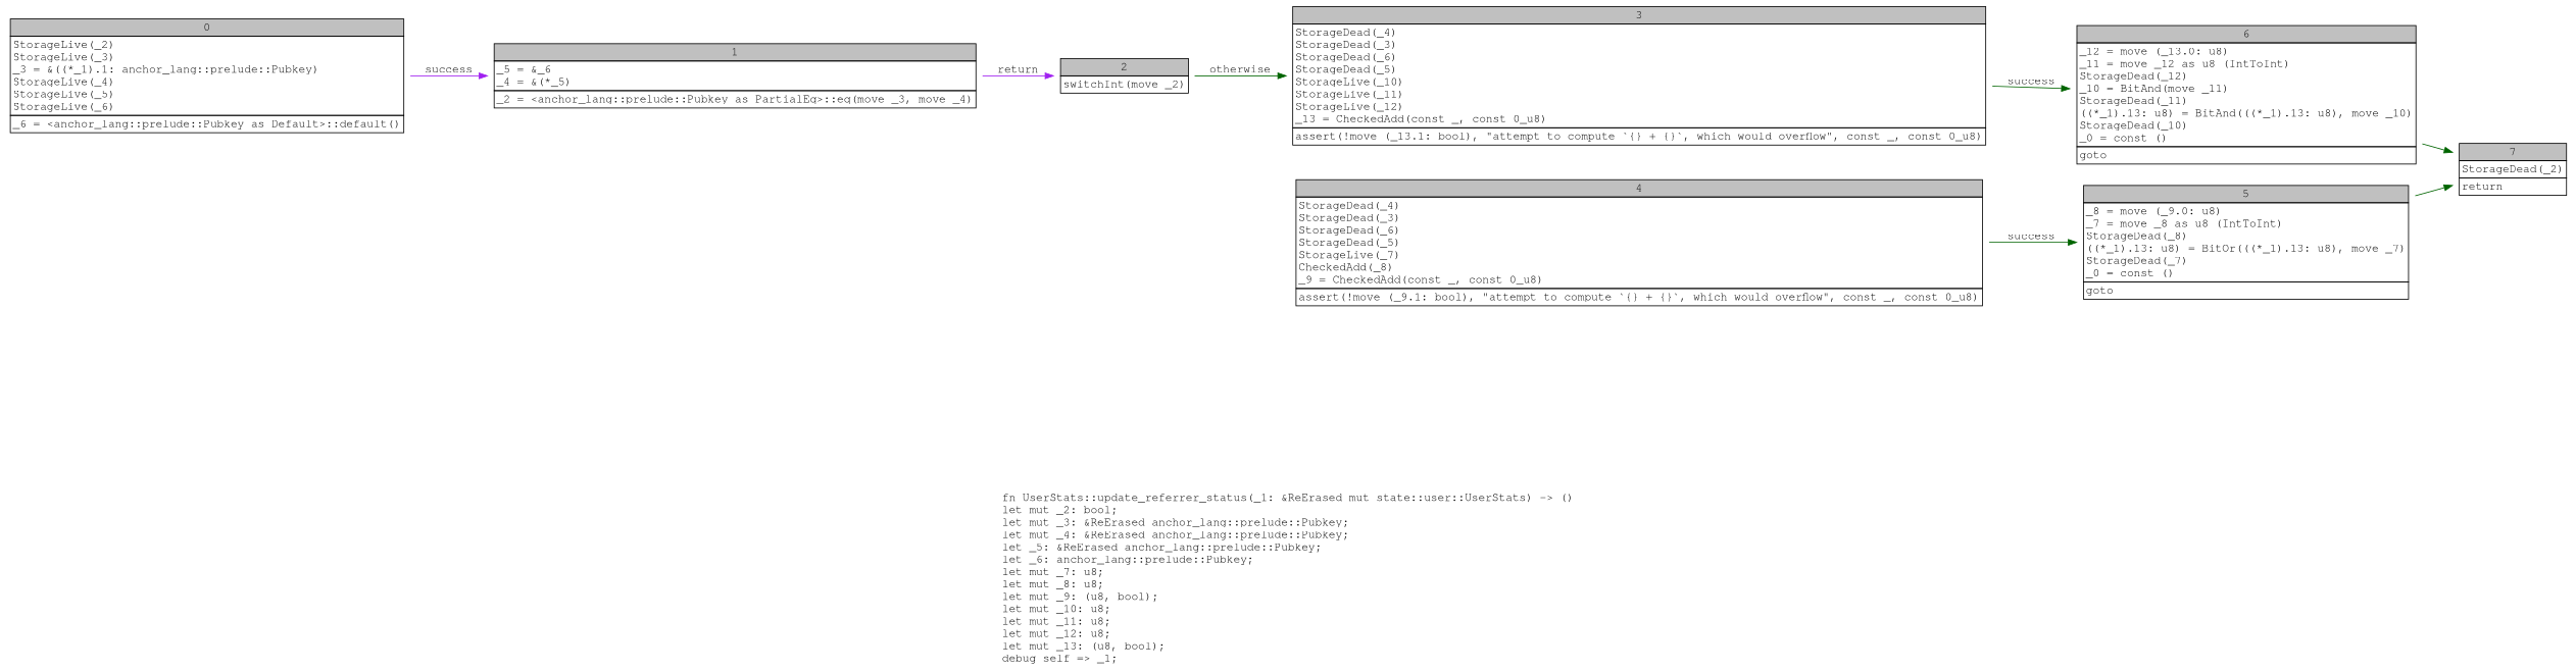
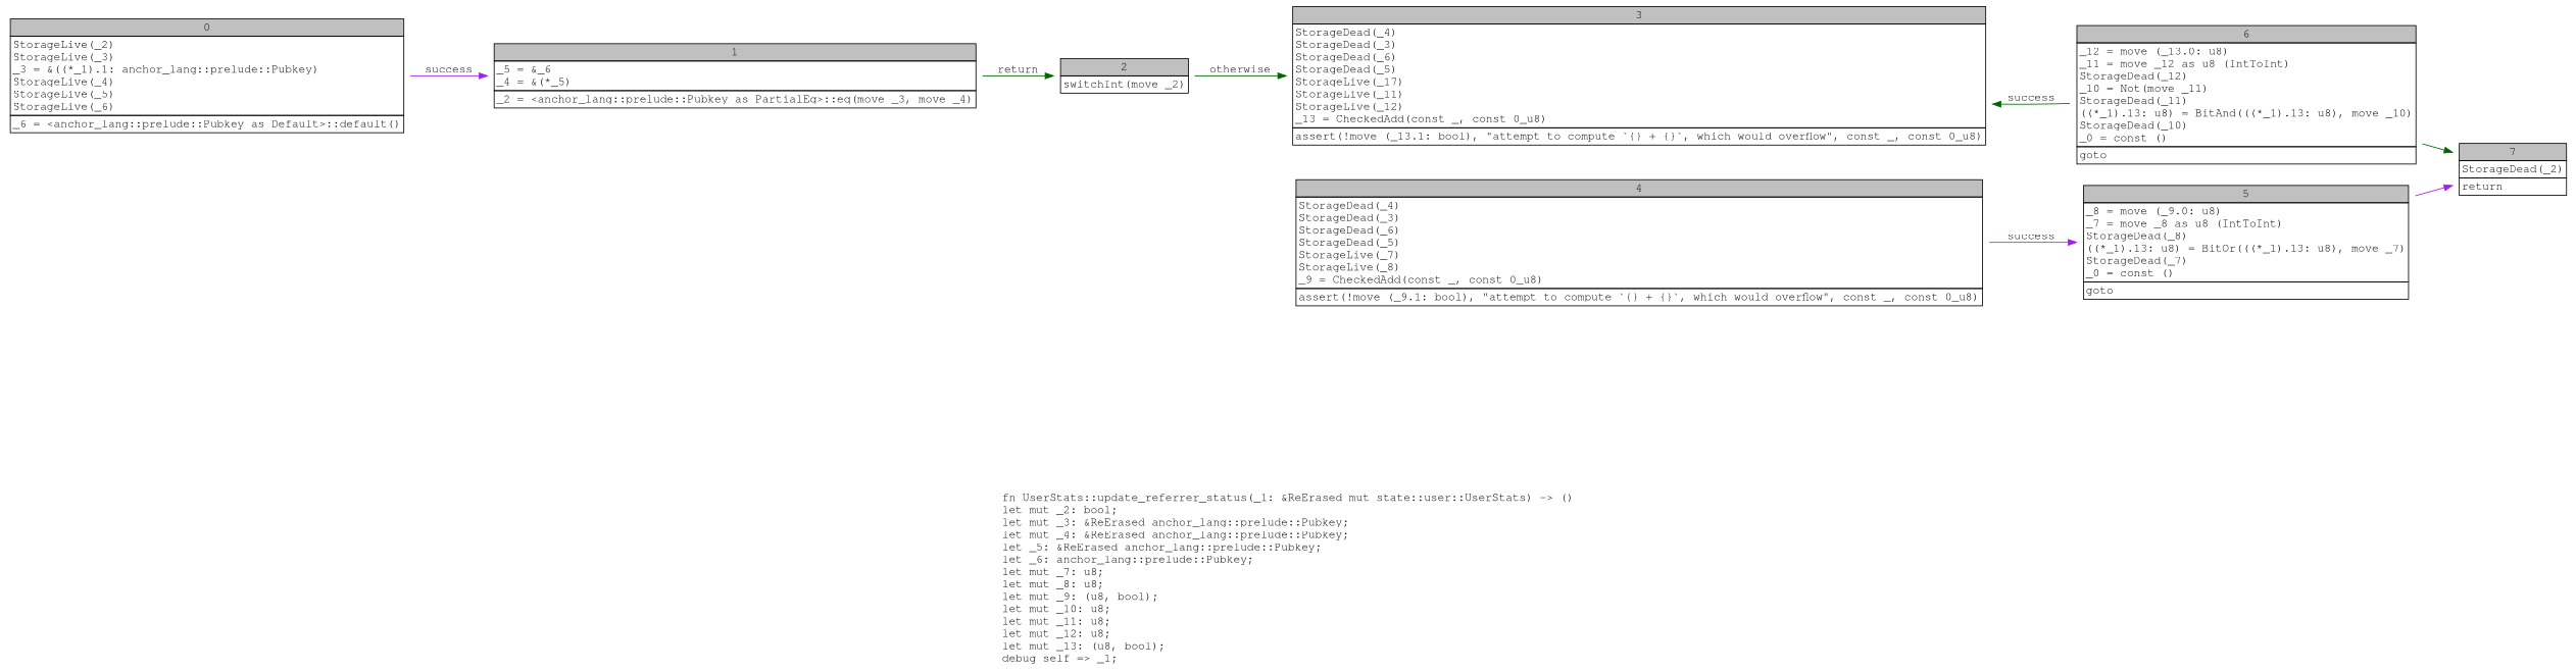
  digraph {
    fontname="Courier, monospace"
    label=<fn UserStats::update_referrer_status(_1: &amp;ReErased mut state::user::UserStats) -&gt; ()<br align="left"/>let mut _2: bool;<br align="left"/>let mut _3: &amp;ReErased anchor_lang::prelude::Pubkey;<br align="left"/>let mut _4: &amp;ReErased anchor_lang::prelude::Pubkey;<br align="left"/>let _5: &amp;ReErased anchor_lang::prelude::Pubkey;<br align="left"/>let _6: anchor_lang::prelude::Pubkey;<br align="left"/>let mut _7: u8;<br align="left"/>let mut _8: u8;<br align="left"/>let mut _9: (u8, bool);<br align="left"/>let mut _10: u8;<br align="left"/>let mut _11: u8;<br align="left"/>let mut _12: u8;<br align="left"/>let mut _13: (u8, bool);<br align="left"/>debug self =&gt; _1;<br align="left"/>>
    rankdir=LR
    node [fontname="Courier, monospace" shape=none]
    edge [color=darkgreen fontname="Courier, monospace"]
    n1 [label=<<table border="0" cellborder="1" cellspacing="0"><tr><td bgcolor="gray" align="center" colspan="1">0</td></tr><tr><td align="left" balign="left">StorageLive(_2)<br/>StorageLive(_3)<br/>_3 = &amp;((*_1).1: anchor_lang::prelude::Pubkey)<br/>StorageLive(_4)<br/>StorageLive(_5)<br/>StorageLive(_6)<br/></td></tr><tr><td align="left">_6 = &lt;anchor_lang::prelude::Pubkey as Default&gt;::default()</td></tr></table>>]
    n2 [label=<<table border="0" cellborder="1" cellspacing="0"><tr><td bgcolor="gray" align="center" colspan="1">1</td></tr><tr><td align="left" balign="left">_5 = &amp;_6<br/>_4 = &amp;(*_5)<br/></td></tr><tr><td align="left">_2 = &lt;anchor_lang::prelude::Pubkey as PartialEq&gt;::eq(move _3, move _4)</td></tr></table>>]
    n3 [label=<<table border="0" cellborder="1" cellspacing="0"><tr><td bgcolor="gray" align="center" colspan="1">2</td></tr><tr><td align="left">switchInt(move _2)</td></tr></table>>]
-   n4 [label=<<table border="0" cellborder="1" cellspacing="0"><tr><td bgcolor="gray" align="center" colspan="1">3</td></tr><tr><td align="left" balign="left">StorageDead(_4)<br/>StorageDead(_3)<br/>StorageDead(_6)<br/>StorageDead(_5)<br/>StorageLive(_10)<br/>StorageLive(_11)<br/>StorageLive(_12)<br/>_13 = CheckedAdd(const _, const 0_u8)<br/></td></tr><tr><td align="left">assert(!move (_13.1: bool), &quot;attempt to compute `{} + {}`, which would overflow&quot;, const _, const 0_u8)</td></tr></table>>]
-   n5 [label=<<table border="0" cellborder="1" cellspacing="0"><tr><td bgcolor="gray" align="center" colspan="1">6</td></tr><tr><td align="left" balign="left">_12 = move (_13.0: u8)<br/>_11 = move _12 as u8 (IntToInt)<br/>StorageDead(_12)<br/>_10 = BitAnd(move _11)<br/>StorageDead(_11)<br/>((*_1).13: u8) = BitAnd(((*_1).13: u8), move _10)<br/>StorageDead(_10)<br/>_0 = const ()<br/></td></tr><tr><td align="left">goto</td></tr></table>>]
-   n6 [label=<<table border="0" cellborder="1" cellspacing="0"><tr><td bgcolor="gray" align="center" colspan="1">4</td></tr><tr><td align="left" balign="left">StorageDead(_4)<br/>StorageDead(_3)<br/>StorageDead(_6)<br/>StorageDead(_5)<br/>StorageLive(_7)<br/>CheckedAdd(_8)<br/>_9 = CheckedAdd(const _, const 0_u8)<br/></td></tr><tr><td align="left">assert(!move (_9.1: bool), &quot;attempt to compute `{} + {}`, which would overflow&quot;, const _, const 0_u8)</td></tr></table>>]
+   n4 [label=<<table border="0" cellborder="1" cellspacing="0"><tr><td bgcolor="gray" align="center" colspan="1">3</td></tr><tr><td align="left" balign="left">StorageDead(_4)<br/>StorageDead(_3)<br/>StorageDead(_6)<br/>StorageDead(_5)<br/>StorageLive(_17)<br/>StorageLive(_11)<br/>StorageLive(_12)<br/>_13 = CheckedAdd(const _, const 0_u8)<br/></td></tr><tr><td align="left">assert(!move (_13.1: bool), &quot;attempt to compute `{} + {}`, which would overflow&quot;, const _, const 0_u8)</td></tr></table>>]
+   n5 [label=<<table border="0" cellborder="1" cellspacing="0"><tr><td bgcolor="gray" align="center" colspan="1">6</td></tr><tr><td align="left" balign="left">_12 = move (_13.0: u8)<br/>_11 = move _12 as u8 (IntToInt)<br/>StorageDead(_12)<br/>_10 = Not(move _11)<br/>StorageDead(_11)<br/>((*_1).13: u8) = BitAnd(((*_1).13: u8), move _10)<br/>StorageDead(_10)<br/>_0 = const ()<br/></td></tr><tr><td align="left">goto</td></tr></table>>]
+   n6 [label=<<table border="0" cellborder="1" cellspacing="0"><tr><td bgcolor="gray" align="center" colspan="1">4</td></tr><tr><td align="left" balign="left">StorageDead(_4)<br/>StorageDead(_3)<br/>StorageDead(_6)<br/>StorageDead(_5)<br/>StorageLive(_7)<br/>StorageLive(_8)<br/>_9 = CheckedAdd(const _, const 0_u8)<br/></td></tr><tr><td align="left">assert(!move (_9.1: bool), &quot;attempt to compute `{} + {}`, which would overflow&quot;, const _, const 0_u8)</td></tr></table>>]
    n7 [label=<<table border="0" cellborder="1" cellspacing="0"><tr><td bgcolor="gray" align="center" colspan="1">5</td></tr><tr><td align="left" balign="left">_8 = move (_9.0: u8)<br/>_7 = move _8 as u8 (IntToInt)<br/>StorageDead(_8)<br/>((*_1).13: u8) = BitOr(((*_1).13: u8), move _7)<br/>StorageDead(_7)<br/>_0 = const ()<br/></td></tr><tr><td align="left">goto</td></tr></table>>]
    n8 [label=<<table border="0" cellborder="1" cellspacing="0"><tr><td bgcolor="gray" align="center" colspan="1">7</td></tr><tr><td align="left" balign="left">StorageDead(_2)<br/></td></tr><tr><td align="left">return</td></tr></table>>]
    n1 -> n2 [color=purple label=success]
-   n2 -> n3 [color=purple label=return]
+   n2 -> n3 [label=return]
    n3 -> n4 [label=otherwise]
-   n4 -> n5 [label=success]
+   n5 -> n4 [label=success]
    n5 -> n8
-   n6 -> n7 [label=success]
-   n7 -> n8
+   n6 -> n7 [color=purple label=success]
+   n7 -> n8 [color=purple]
  }
